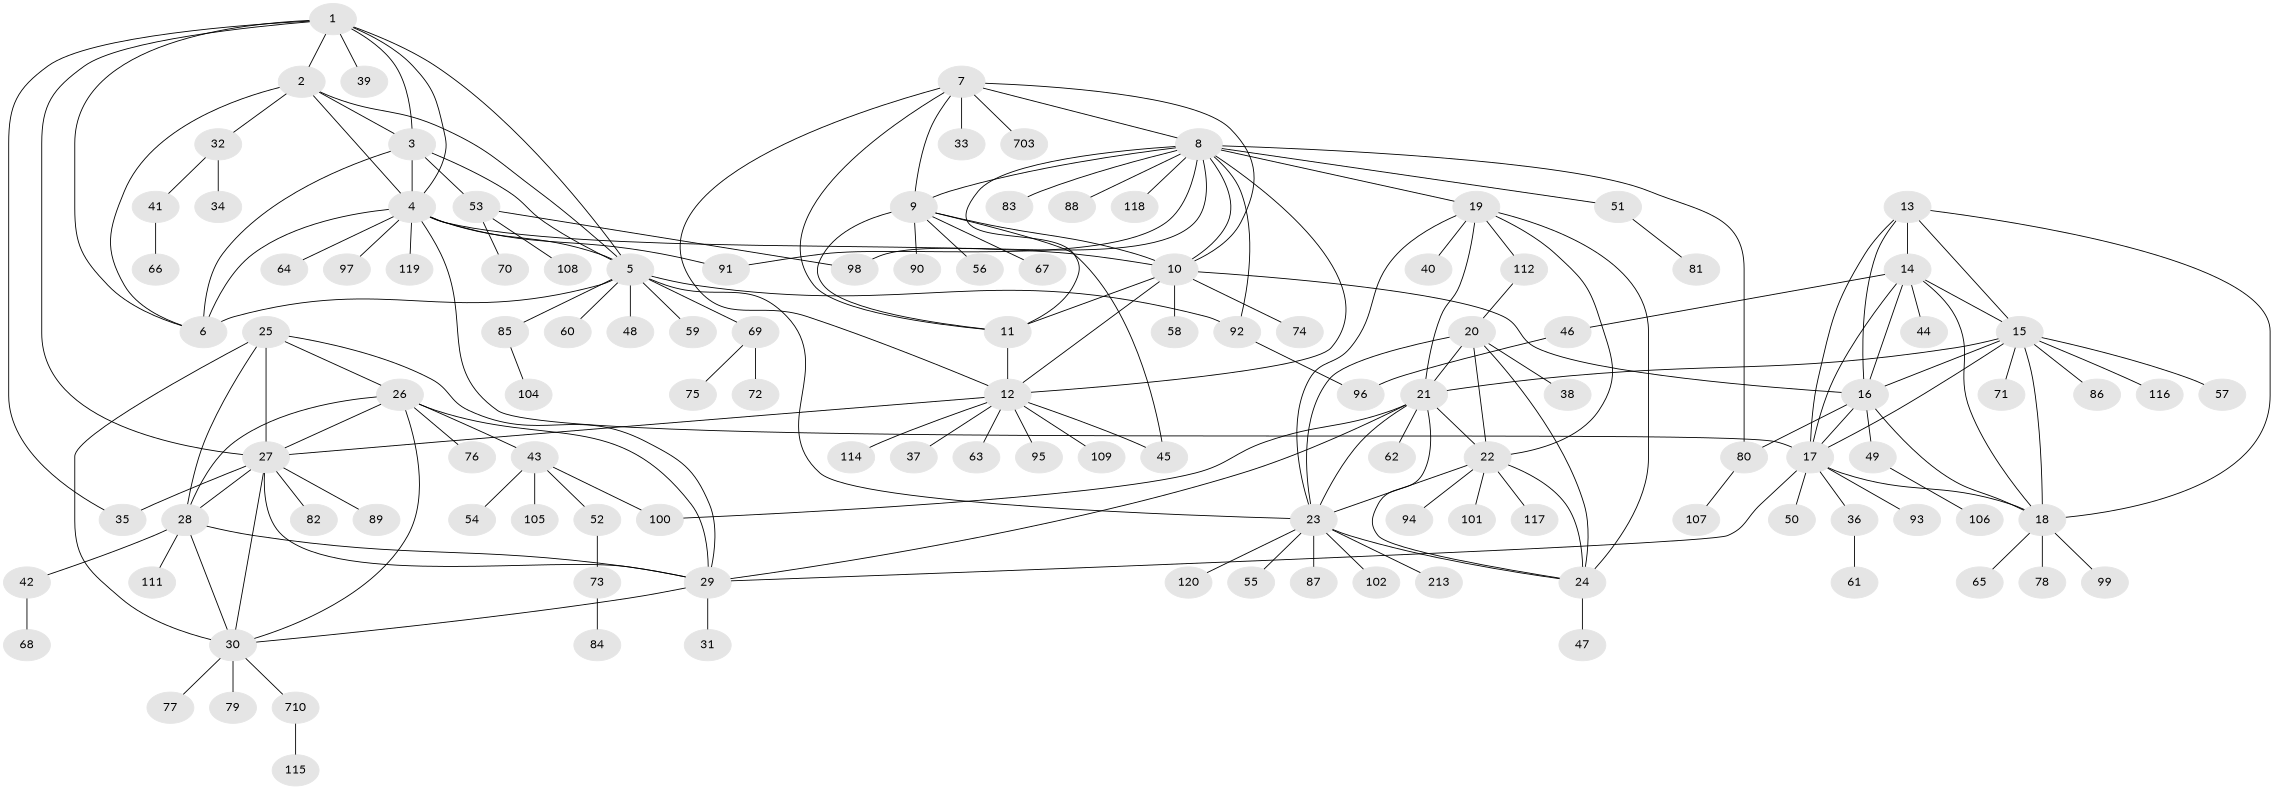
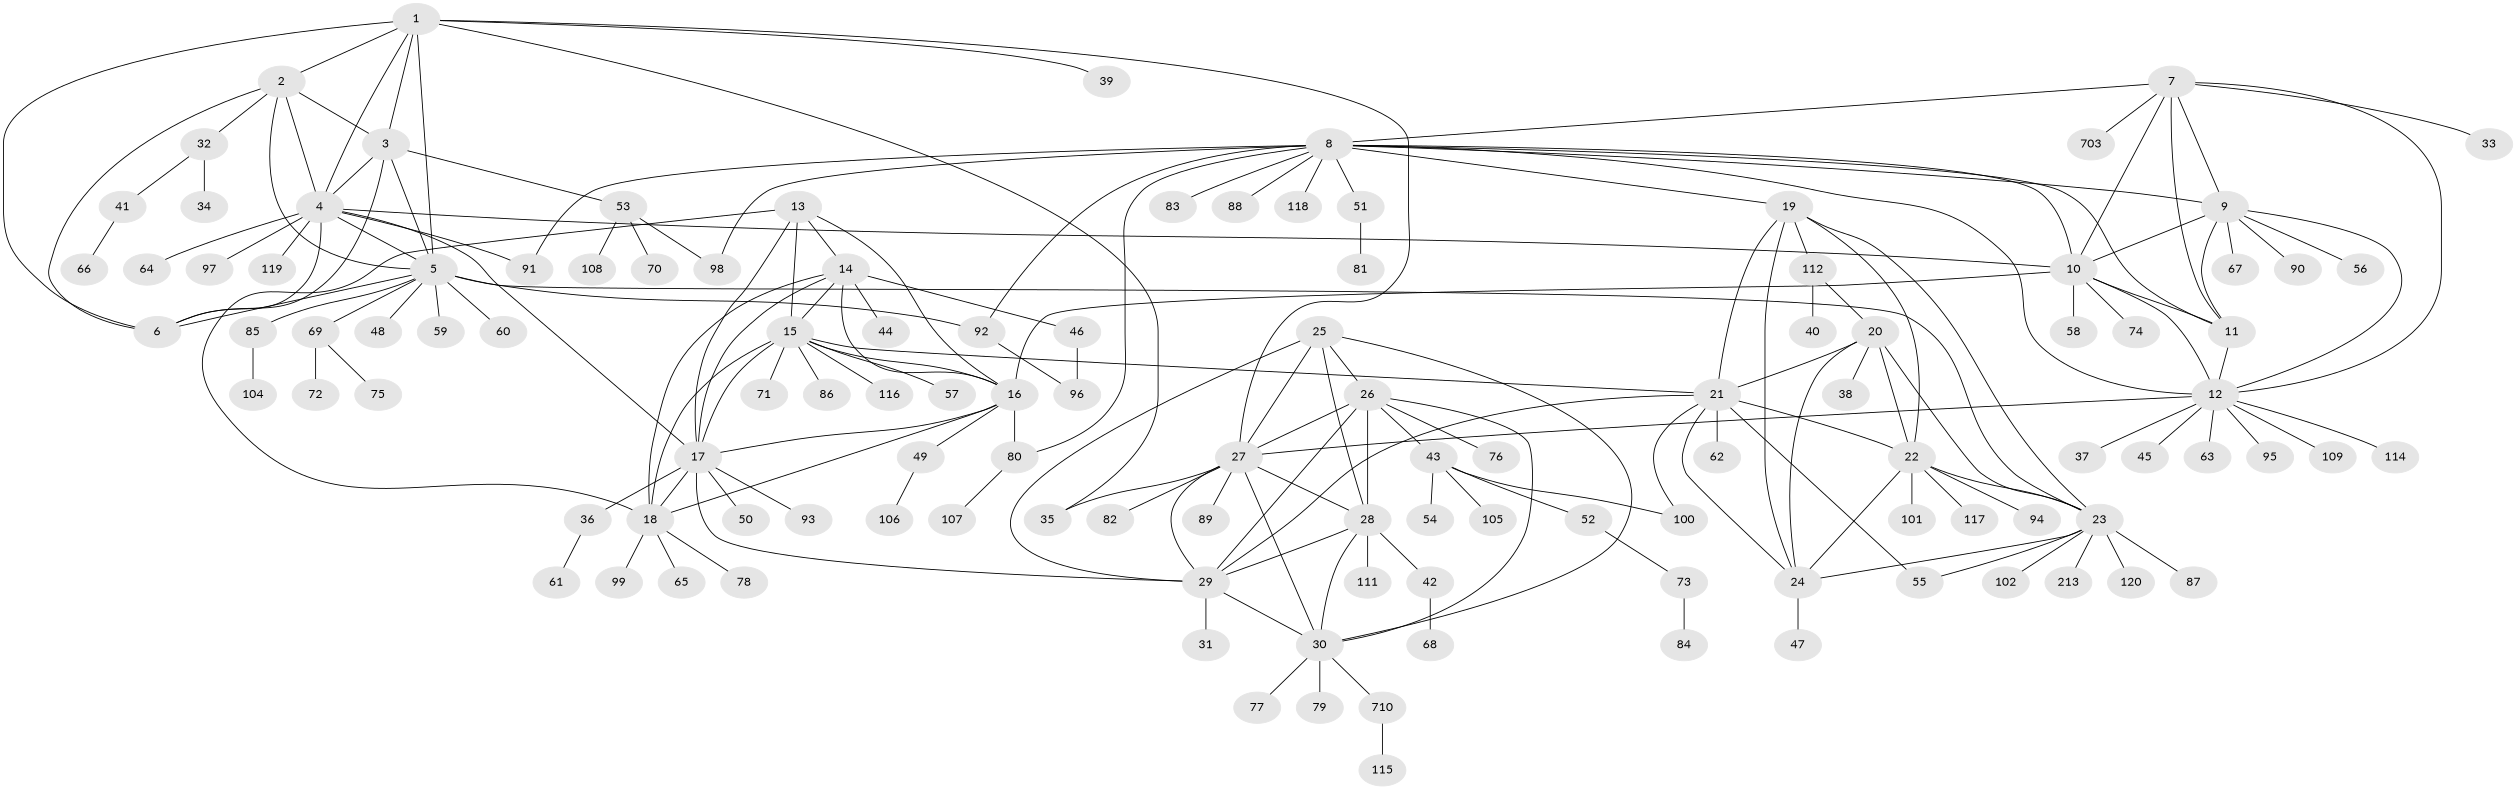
  graph {
    fontname=Lato
    node [color=gray90 fontname=Lato style=filled]
    edge [fontname=Lato]
    1
    2
    3
    4
    5
    6
    27
    35
    39
    32
    53
    10
    17
    64
    91
    97
    119
    23
    48
    59
    60
    69
    85
    92
    29
    28
    30
    82
    89
    34
    41
    98
    70
    108
    11
    12
    16
    58
    74
    18
    36
    50
    93
    24
    55
    87
    102
    n48 [label=213]
    120
    72
    75
    104
    96
    7
    8
    9
    33
    n58 [label=703]
    19
    51
    80
    83
    88
    118
    56
    67
    90
    37
    45
    63
    95
    109
    114
    21
    22
    40
    112
    81
    107
    49
    13
    14
    15
    44
    46
    57
    71
    86
    116
    65
    78
    99
    62
    100
    106
    31
    61
    20
    38
    94
    101
    117
    47
    25
    26
    43
    76
    42
    111
    77
    79
    n112 [label=710]
    52
    54
    105
    68
    115
    66
    73
    84
    1 -- 2
    1 -- 3
    1 -- 4
    1 -- 5
    1 -- 6
    1 -- 27
    1 -- 35
    1 -- 39
    2 -- 3
    2 -- 4
    2 -- 5
    2 -- 6
    2 -- 32
    3 -- 4
    3 -- 5
    3 -- 6
    3 -- 53
    4 -- 5
    4 -- 6
    4 -- 10
    4 -- 17
    4 -- 64
    4 -- 91
    4 -- 97
    4 -- 119
    5 -- 6
    5 -- 23
    5 -- 48
    5 -- 59
    5 -- 60
    5 -- 69
    5 -- 85
    5 -- 92
    27 -- 35
    27 -- 29
    27 -- 28
    27 -- 30
    27 -- 82
    27 -- 89
    32 -- 34
    32 -- 41
    53 -- 98
    53 -- 70
    53 -- 108
    10 -- 11
    10 -- 12
    10 -- 16
    10 -- 58
    10 -- 74
    17 -- 29
    17 -- 18
    17 -- 36
    17 -- 50
    17 -- 93
    23 -- 24
    23 -- 55
    23 -- 87
    23 -- 102
    23 -- n48
    23 -- 120
    69 -- 72
    69 -- 75
    85 -- 104
    92 -- 96
    29 -- 30
    29 -- 31
    28 -- 29
    28 -- 30
    28 -- 42
    28 -- 111
    30 -- 77
    30 -- 79
    30 -- n112
    41 -- 66
    11 -- 12
    12 -- 27
    12 -- 37
    12 -- 45
    12 -- 63
    12 -- 95
    12 -- 109
    12 -- 114
    16 -- 17
    16 -- 18
    16 -- 80
    16 -- 49
    18 -- 65
    18 -- 78
    18 -- 99
    36 -- 61
    24 -- 47
    7 -- 10
    7 -- 11
    7 -- 12
    7 -- 8
    7 -- 9
    7 -- 33
    7 -- n58
    8 -- 10
    8 -- 91
    8 -- 92
    8 -- 98
    8 -- 11
    8 -- 12
    8 -- 9
    8 -- 19
    8 -- 51
    8 -- 80
    8 -- 83
    8 -- 88
    8 -- 118
    9 -- 10
    9 -- 11
-   9 -- 45
+   9 -- 12
    9 -- 56
    9 -- 67
    9 -- 90
    19 -- 23
    19 -- 24
    19 -- 21
    19 -- 22
-   19 -- 40
+   112 -- 40
    19 -- 112
    51 -- 81
    80 -- 107
-   21 -- 23
+   21 -- 55
    21 -- 29
    21 -- 24
    21 -- 22
    21 -- 62
    21 -- 100
    22 -- 23
    22 -- 24
    22 -- 94
    22 -- 101
    22 -- 117
    112 -- 20
    49 -- 106
    13 -- 17
    13 -- 16
    13 -- 18
    13 -- 14
    13 -- 15
    14 -- 17
    14 -- 16
    14 -- 18
    14 -- 15
    14 -- 44
    14 -- 46
    15 -- 17
    15 -- 16
    15 -- 18
    15 -- 21
    15 -- 57
    15 -- 71
    15 -- 86
    15 -- 116
    46 -- 96
    20 -- 23
    20 -- 24
    20 -- 21
    20 -- 22
    20 -- 38
    25 -- 27
    25 -- 29
    25 -- 28
    25 -- 30
    25 -- 26
    26 -- 27
    26 -- 29
    26 -- 28
    26 -- 30
    26 -- 43
    26 -- 76
    43 -- 100
    43 -- 52
    43 -- 54
    43 -- 105
    42 -- 68
    n112 -- 115
    52 -- 73
    73 -- 84
  }
